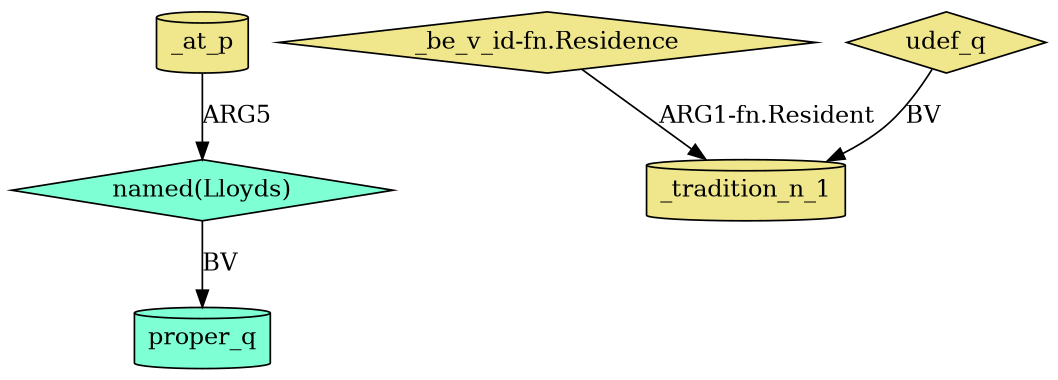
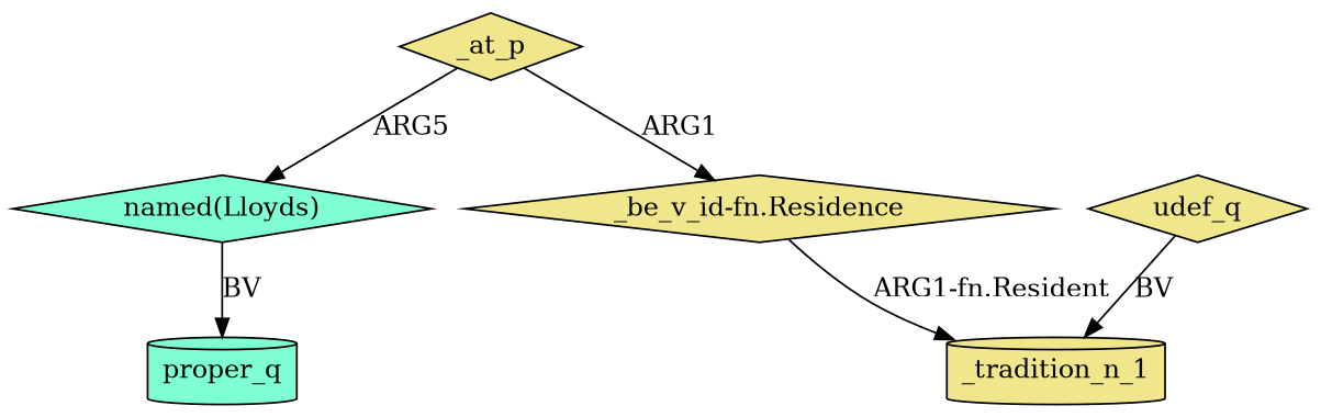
  digraph {
    node [fillcolor=khaki shape=cylinder style=filled]
-   _at_p
+   _at_p [shape=diamond]
    "named(Lloyds)" [fillcolor=aquamarine shape=diamond]
    "_be_v_id-fn.Residence" [shape=diamond]
    proper_q [fillcolor=aquamarine]
    _tradition_n_1
    udef_q [shape=diamond]
    _at_p -> "named(Lloyds)" [label=ARG5]
+   _at_p -> "_be_v_id-fn.Residence" [label=ARG1]
    "named(Lloyds)" -> proper_q [label=BV]
    "_be_v_id-fn.Residence" -> _tradition_n_1 [label="ARG1-fn.Resident"]
    udef_q -> _tradition_n_1 [label=BV]
  }
